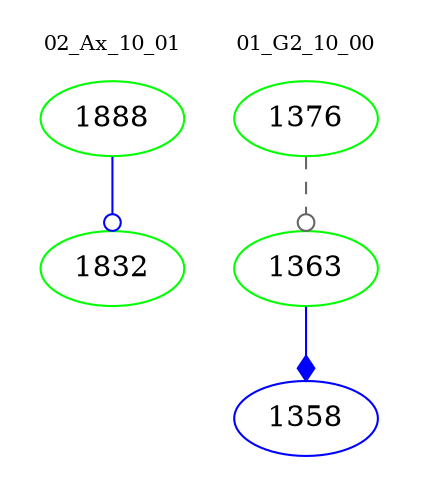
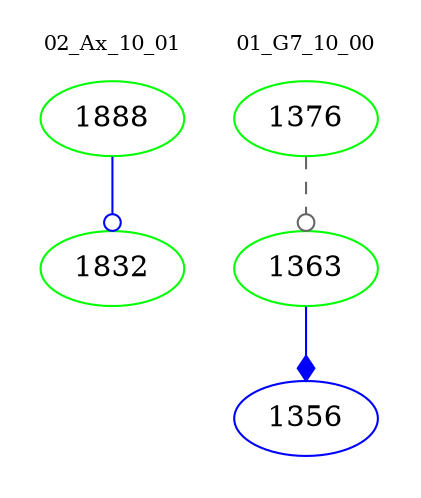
  digraph {
    node [color=green]
    edge [arrowhead=odot color=blue style=solid]
    n1 [label=1888]
    n2 [label=1832]
    n3 [label=1363]
-   n4 [color=blue label=1358]
+   n4 [color=blue label=1356]
    n5 [label=1376]
    subgraph cluster_1 {
      color=white
      fontsize=10
      label="02_Ax_10_01"
      n1
      n2
    }
    subgraph cluster_2 {
      color=white
      fontsize=10
-     label="01_G2_10_00"
+     label="01_G7_10_00"
      n3
      n4
      n5
    }
    n1 -> n2
    n3 -> n4 [arrowhead=diamond]
    n5 -> n3 [color=gray40 style=dashed]
  }
